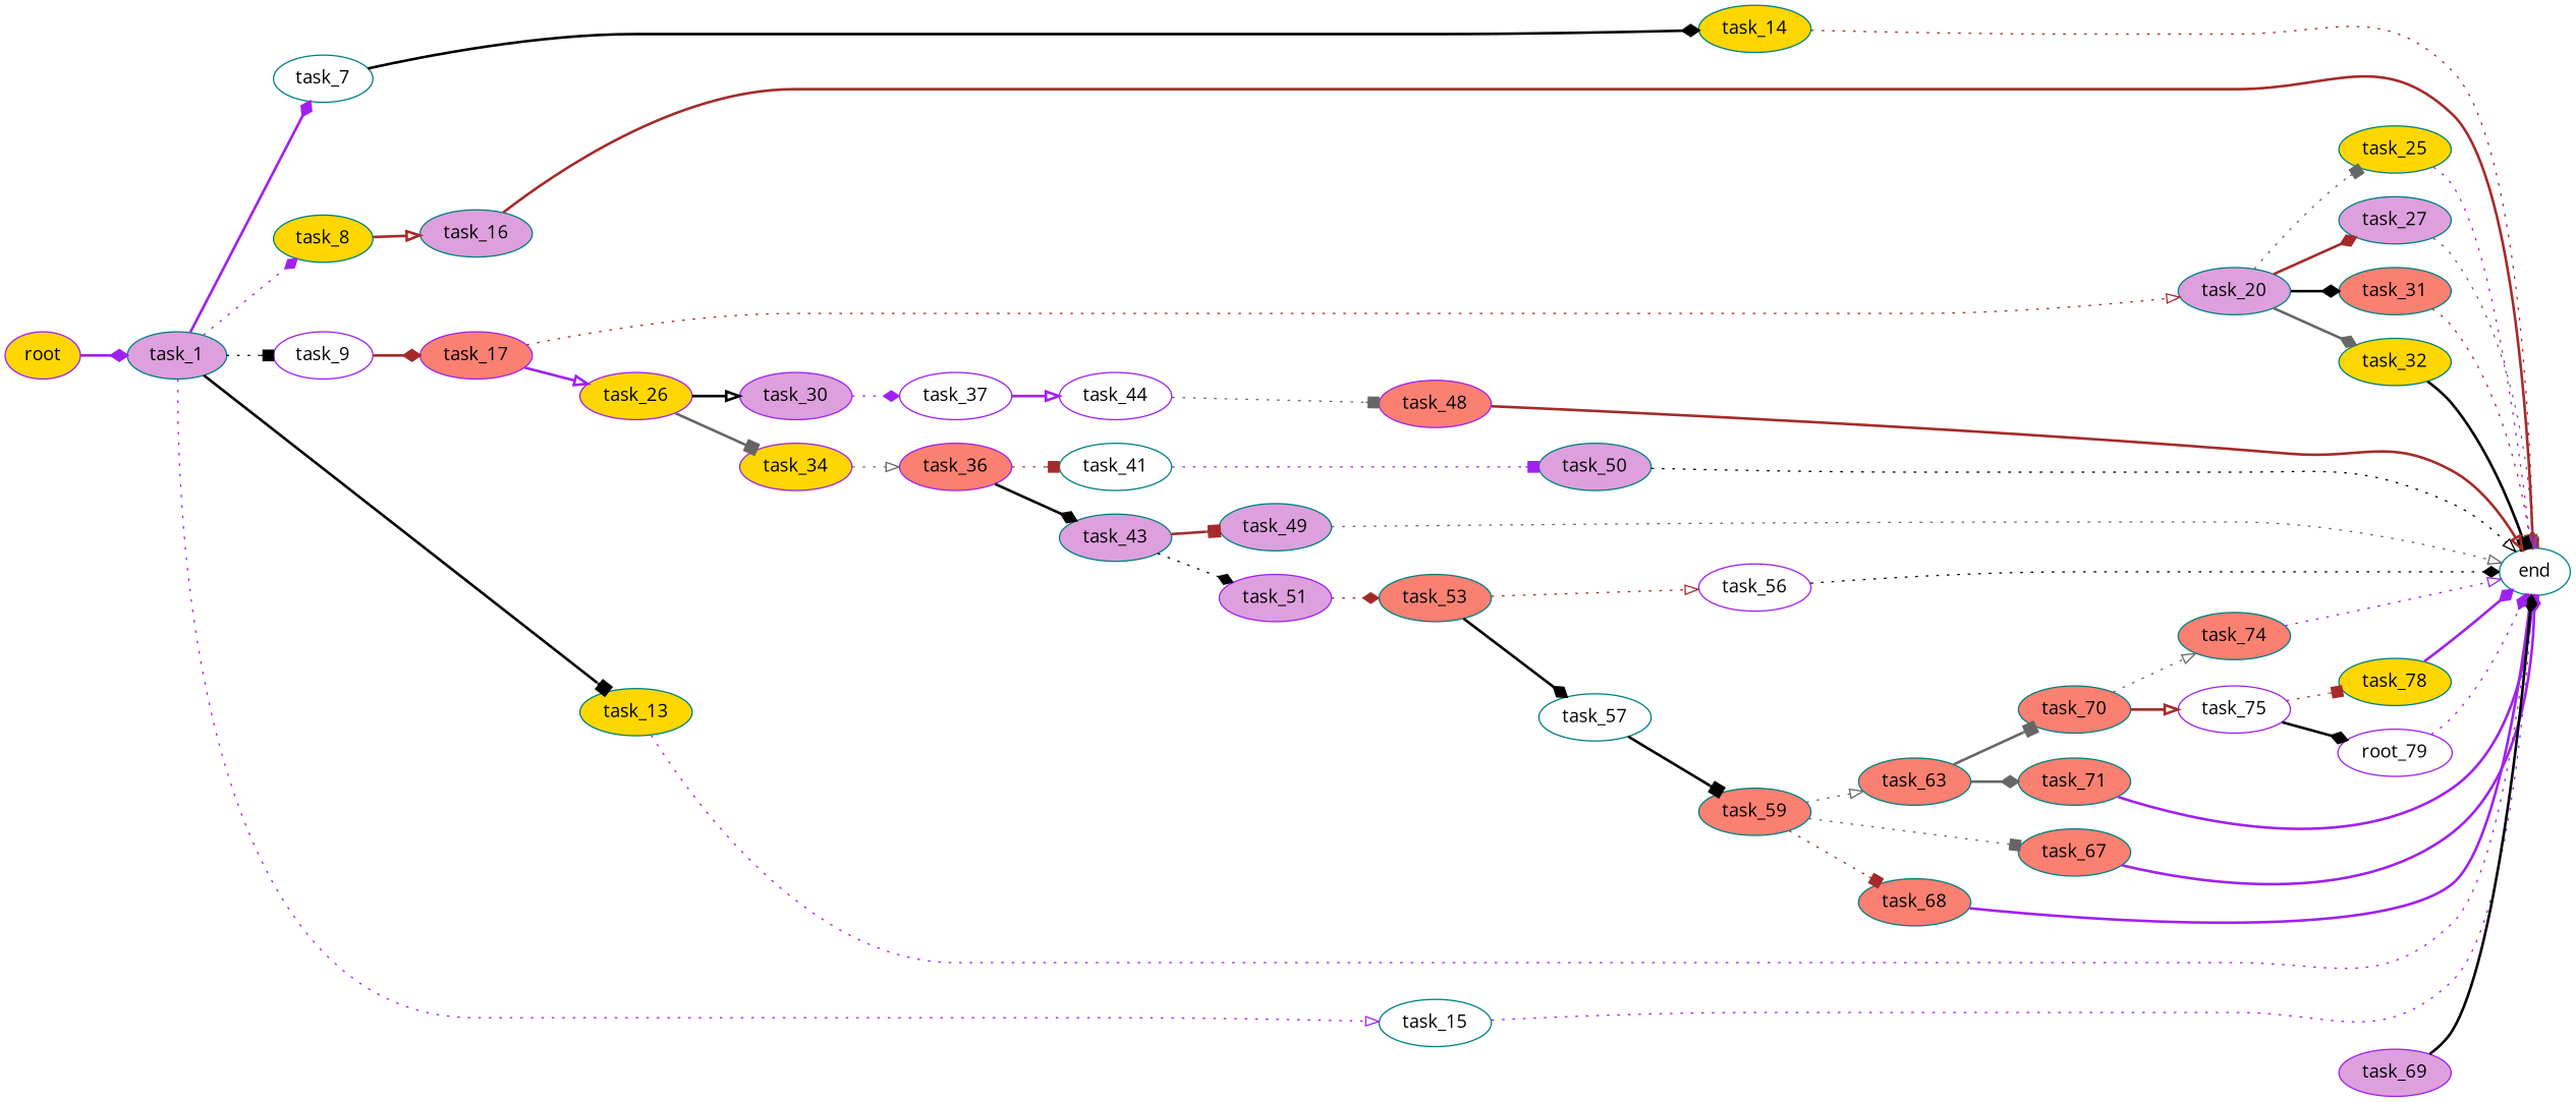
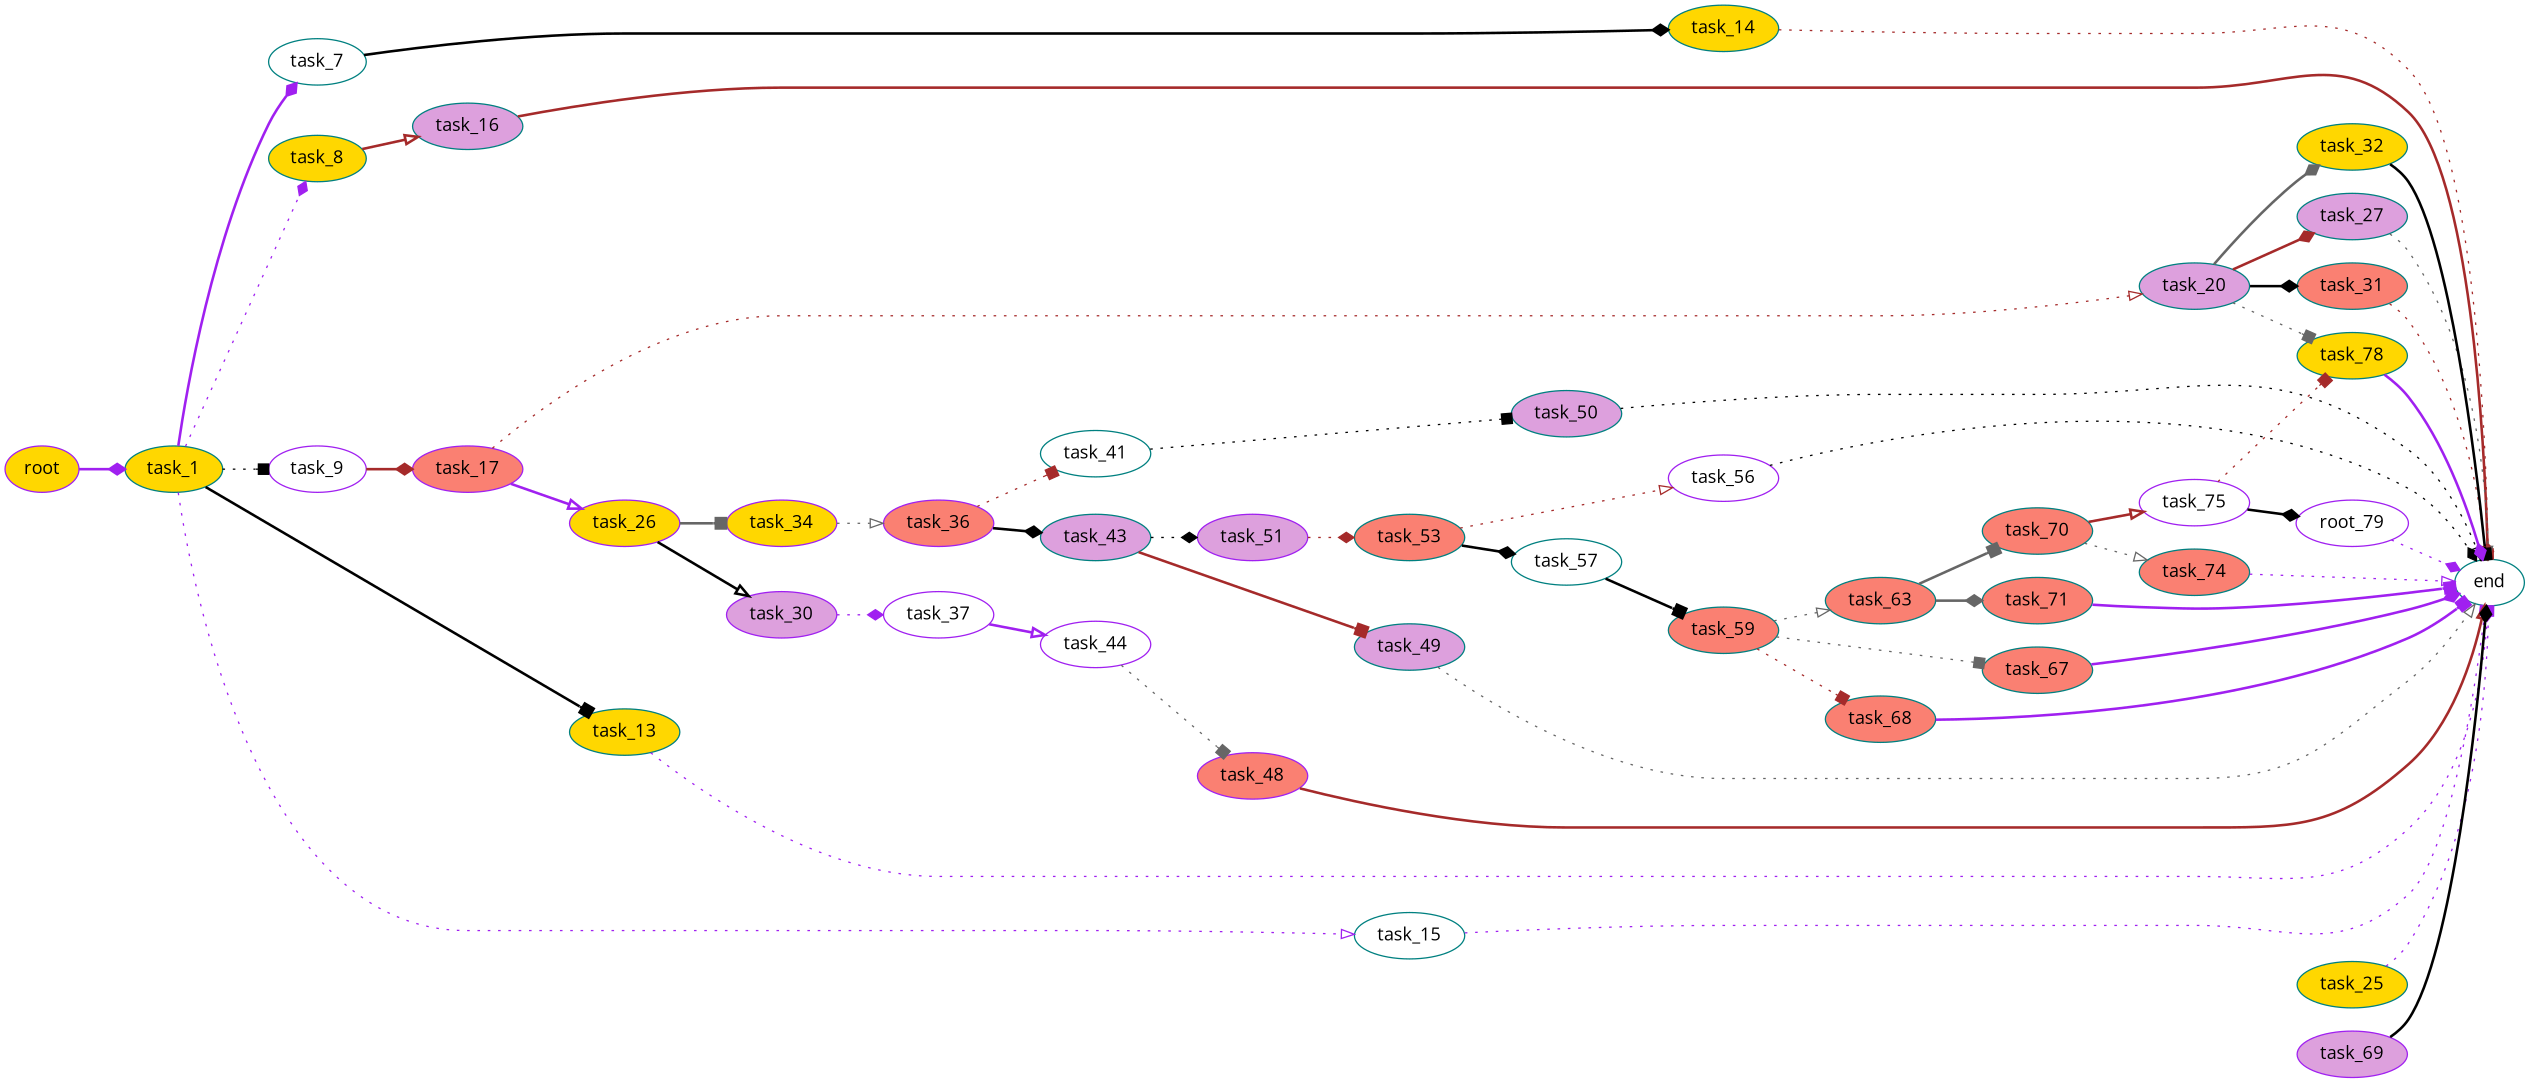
  digraph {
    fontname="Open Sans"
    rankdir=LR
    node [color=teal fillcolor=salmon fontname="Open Sans" style=filled]
    edge [arrowhead=diamond color=purple fontname="Open Sans" style=bold]
    root [color=purple fillcolor=gold]
-   task_1 [fillcolor=plum]
+   task_1 [fillcolor=gold]
    task_7 [fillcolor=white]
    task_8 [fillcolor=gold]
    task_9 [color=purple fillcolor=white]
    task_13 [fillcolor=gold]
    task_15 [fillcolor=white]
    task_14 [fillcolor=gold]
    task_16 [fillcolor=plum]
    task_17 [color=purple]
    end [fillcolor=white]
    task_20 [fillcolor=plum]
    task_26 [color=purple fillcolor=gold]
    task_25 [fillcolor=gold]
    task_27 [fillcolor=plum]
    task_31
    task_32 [fillcolor=gold]
    task_30 [color=purple fillcolor=plum]
    task_34 [color=purple fillcolor=gold]
    task_37 [color=purple fillcolor=white]
    task_36 [color=purple]
    task_44 [color=purple fillcolor=white]
    task_41 [fillcolor=white]
    task_43 [fillcolor=plum]
    task_50 [fillcolor=plum]
    task_49 [fillcolor=plum]
    task_51 [color=purple fillcolor=plum]
    task_48 [color=purple]
    task_53
    task_56 [color=purple fillcolor=white]
    task_57 [fillcolor=white]
    task_59
    task_63
    task_67
    task_68
    task_70
    task_71
    task_69 [color=purple fillcolor=plum]
    task_74
    task_75 [color=purple fillcolor=white]
    task_78 [fillcolor=gold]
    n42 [color=purple fillcolor=white label=root_79]
    root -> task_1
    task_1 -> task_7
    task_1 -> task_8 [style=dotted]
    task_1 -> task_9 [arrowhead=box color=black style=dotted]
    task_1 -> task_13 [arrowhead=box color=black]
    task_1 -> task_15 [arrowhead=onormal style=dotted]
    task_7 -> task_14 [color=black]
    task_8 -> task_16 [arrowhead=onormal color=brown]
    task_9 -> task_17 [color=brown]
    task_13 -> end [style=dotted]
    task_15 -> end [arrowhead=box style=dotted]
    task_14 -> end [arrowhead=box color=brown style=dotted]
    task_16 -> end [color=brown]
    task_17 -> task_20 [arrowhead=onormal color=brown style=dotted]
    task_17 -> task_26 [arrowhead=onormal]
-   task_20 -> task_25 [arrowhead=box color=gray40 style=dotted]
+   task_20 -> task_78 [arrowhead=box color=gray40 style=dotted]
    task_20 -> task_27 [color=brown]
    task_20 -> task_31 [color=black]
    task_20 -> task_32 [color=gray40]
    task_26 -> task_30 [arrowhead=onormal color=black]
    task_26 -> task_34 [arrowhead=box color=gray40]
    task_25 -> end [arrowhead=box style=dotted]
    task_27 -> end [arrowhead=onormal color=gray40 style=dotted]
    task_31 -> end [arrowhead=onormal color=brown style=dotted]
    task_32 -> end [arrowhead=box color=black]
    task_30 -> task_37 [style=dotted]
    task_34 -> task_36 [arrowhead=onormal color=gray40 style=dotted]
    task_37 -> task_44 [arrowhead=onormal]
    task_36 -> task_41 [arrowhead=box color=brown style=dotted]
    task_36 -> task_43 [color=black]
    task_44 -> task_48 [arrowhead=box color=gray40 style=dotted]
-   task_41 -> task_50 [arrowhead=box style=dotted]
+   task_41 -> task_50 [arrowhead=box color=black style=dotted]
    task_43 -> task_49 [arrowhead=box color=brown]
    task_43 -> task_51 [color=black style=dotted]
    task_50 -> end [arrowhead=onormal color=black style=dotted]
    task_49 -> end [arrowhead=onormal color=gray40 style=dotted]
    task_51 -> task_53 [color=brown style=dotted]
    task_48 -> end [arrowhead=onormal color=brown]
    task_53 -> task_56 [arrowhead=onormal color=brown style=dotted]
    task_53 -> task_57 [color=black]
    task_56 -> end [color=black style=dotted]
    task_57 -> task_59 [arrowhead=box color=black]
    task_59 -> task_63 [arrowhead=onormal color=gray40 style=dotted]
    task_59 -> task_67 [arrowhead=box color=gray40 style=dotted]
    task_59 -> task_68 [arrowhead=box color=brown style=dotted]
    task_63 -> task_70 [arrowhead=box color=gray40]
    task_63 -> task_71 [color=gray40]
    task_67 -> end
    task_68 -> end [arrowhead=box]
    task_70 -> task_74 [arrowhead=onormal color=gray40 style=dotted]
    task_70 -> task_75 [arrowhead=onormal color=brown]
    task_71 -> end [arrowhead=box]
    task_69 -> end [color=black]
    task_74 -> end [arrowhead=onormal style=dotted]
    task_75 -> task_78 [arrowhead=box color=brown style=dotted]
    task_75 -> n42 [color=black]
    task_78 -> end
    n42 -> end [style=dotted]
  }
